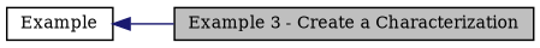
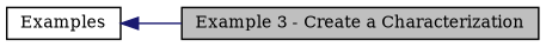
  digraph {
    rankdir=LR
    fontname="DejaVu Serif"
    node [color=black fontname="DejaVu Serif" fontsize=10 shape=record style=filled]
    n1 [fillcolor=grey75 fontcolor=black height=0.2 label="Example 3 - Create a Characterization" width=0.4]
-   n2 [fillcolor=white height=0.2 label=Example width=0.4]
+   n2 [fillcolor=white height=0.2 label=Examples width=0.4]
    n2 -> n1 [color=midnightblue dir=back fontname="DejaVu Serif" fontsize=8 labelfontname="FreeSans.ttf" labelfontsize=8 shape=plaintext style=solid]
  }
